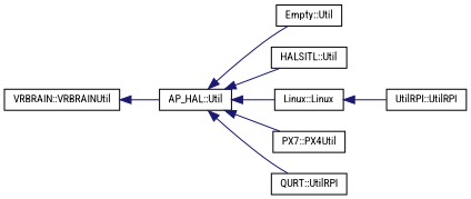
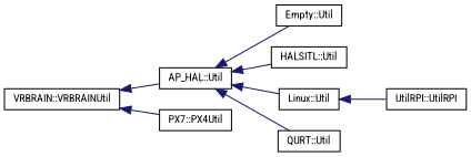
  digraph {
    fontname="Roboto Condensed"
    rankdir=LR
    node [color=black fillcolor=white fontname="Roboto Condensed" fontsize=10 shape=record style=filled]
    edge [color=midnightblue dir=back fontname="Roboto Condensed" fontsize=10 labelfontname=Helvetica labelfontsize=10 style=solid]
    n1 [height=0.2 label="AP_HAL::Util" width=0.4]
    n2 [height=0.2 label="Empty::Util" width=0.4]
    n3 [height=0.2 label="HALSITL::Util" width=0.4]
-   n4 [height=0.2 label="Linux::Linux" width=0.4]
+   n4 [height=0.2 label="Linux::Util" width=0.4]
    n5 [height=0.2 label="PX7::PX4Util" width=0.4]
-   n6 [height=0.2 label="QURT::UtilRPI" width=0.4]
+   n6 [height=0.2 label="QURT::Util" width=0.4]
    n7 [height=0.2 label="UtilRPI::UtilRPI" width=0.4]
    n8 [height=0.2 label="VRBRAIN::VRBRAINUtil" width=0.4]
    n1 -> n2
    n1 -> n3
    n1 -> n4
-   n1 -> n5
+   n8 -> n5
    n1 -> n6
    n4 -> n7
    n8 -> n1
  }
